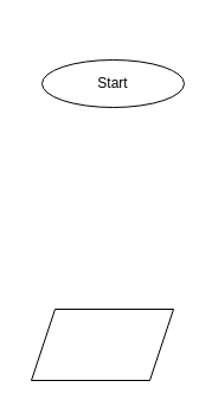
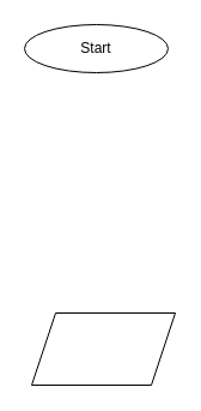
  <mxCell id="0" />
  <mxCell id="1" parent="0" />
- <mxCell id="2" value="Start" style="ellipse;whiteSpace=wrap;html=1;" vertex="1" parent="1"><mxGeometry x="35" y="50" width="120" height="40" as="geometry" /></mxCell>
+ <mxCell id="2" value="Start" style="ellipse;whiteSpace=wrap;html=1;" vertex="1" parent="1"><mxGeometry x="20" y="20" width="120" height="40" as="geometry" /></mxCell>
  <mxCell id="3" value="" style="shape=parallelogram;perimeter=parallelogramPerimeter;whiteSpace=wrap;html=1;fixedSize=1;" vertex="1" parent="1"><mxGeometry x="26" y="260" width="120" height="60" as="geometry" /></mxCell>
